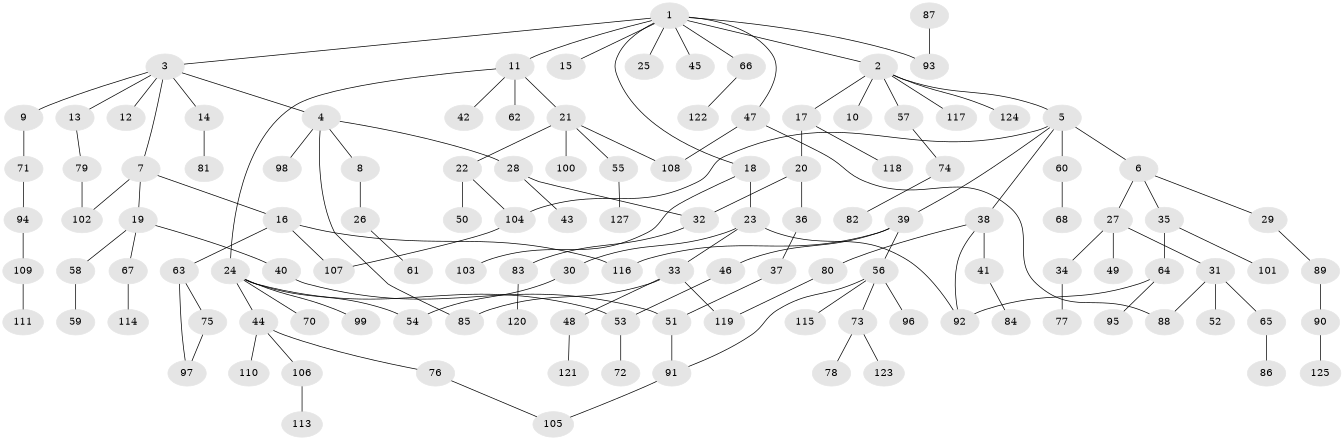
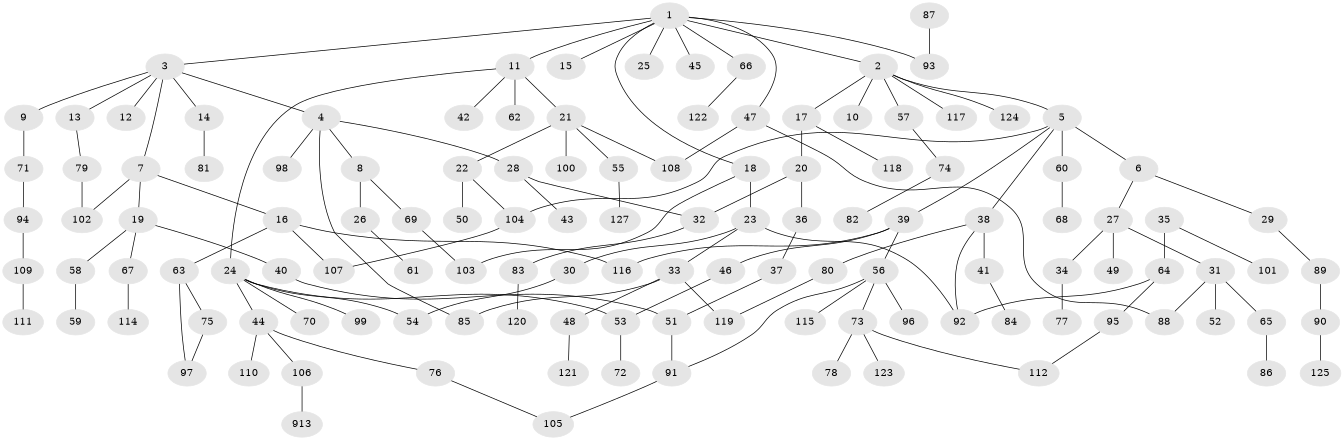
  graph {
    node [color=gray90 style=filled]
    1
    2
    3
    11
    15
    18
    25
    45
    47
    66
    93
    5
    10
    17
    57
    117
    124
    4
    7
    9
    12
    13
    14
    21
    24
    42
    62
    23
    103
    108
    88
    122
    87
    6
    38
    39
    60
    104
    20
    118
    74
    8
    28
    85
    98
    16
    19
    102
    71
    79
    81
    26
+   69
    32
    43
    27
    29
    35
    92
    41
    80
    116
    46
    56
    68
    107
    31
    34
    49
    89
    64
    101
    63
    40
    58
    67
    61
    94
    22
    55
    100
    44
    53
    54
    70
    99
    75
    97
    36
    30
    33
    51
    59
    114
    83
    37
    50
    n98 [label=127]
    48
    119
    76
    106
    110
    72
    52
    65
    77
    90
    86
    120
    121
    95
    91
    84
    73
    96
    115
    105
-   113
+   113 [label=913]
    78
+   112
    123
    82
    109
    125
    111
    1 -- 2
    1 -- 3
    1 -- 11
    1 -- 15
    1 -- 18
    1 -- 25
    1 -- 45
    1 -- 47
    1 -- 66
    1 -- 93
    2 -- 5
    2 -- 10
    2 -- 17
    2 -- 57
    2 -- 117
    2 -- 124
    3 -- 4
    3 -- 7
    3 -- 9
    3 -- 12
    3 -- 13
    3 -- 14
    11 -- 21
    11 -- 24
    11 -- 42
    11 -- 62
    18 -- 23
    18 -- 103
    47 -- 108
    47 -- 88
    66 -- 122
    5 -- 6
    5 -- 38
    5 -- 39
    5 -- 60
    5 -- 104
    17 -- 20
    17 -- 118
    57 -- 74
    4 -- 8
    4 -- 28
    4 -- 85
    4 -- 98
    7 -- 16
    7 -- 19
    7 -- 102
    9 -- 71
    13 -- 79
    14 -- 81
    21 -- 108
    21 -- 22
    21 -- 55
    21 -- 100
    24 -- 44
    24 -- 53
    24 -- 54
    24 -- 70
    24 -- 99
    23 -- 92
    23 -- 30
    23 -- 33
    87 -- 93
    6 -- 27
    6 -- 29
-   6 -- 35
    38 -- 92
    38 -- 41
    38 -- 80
    39 -- 116
    39 -- 46
    39 -- 56
    60 -- 68
    104 -- 107
    20 -- 32
    20 -- 36
    74 -- 82
    8 -- 26
+   8 -- 69
    28 -- 32
    28 -- 43
    16 -- 116
    16 -- 107
    16 -- 63
    19 -- 40
    19 -- 58
    19 -- 67
    71 -- 94
    79 -- 102
    26 -- 61
+   69 -- 103
    32 -- 83
    27 -- 31
    27 -- 34
    27 -- 49
    29 -- 89
    35 -- 64
    35 -- 101
    41 -- 84
    80 -- 119
    46 -- 53
    56 -- 91
    56 -- 73
    56 -- 96
    56 -- 115
    31 -- 88
    31 -- 52
    31 -- 65
    34 -- 77
    89 -- 90
    64 -- 92
    64 -- 95
    63 -- 75
    63 -- 97
    40 -- 51
    58 -- 59
    67 -- 114
    94 -- 109
    22 -- 104
    22 -- 50
    55 -- n98
    44 -- 76
    44 -- 106
    44 -- 110
    53 -- 72
    75 -- 97
    36 -- 37
    30 -- 54
    33 -- 85
    33 -- 48
    33 -- 119
    51 -- 91
    83 -- 120
    37 -- 51
    48 -- 121
    76 -- 105
    106 -- 113
    65 -- 86
    90 -- 125
+   95 -- 112
    91 -- 105
    73 -- 78
+   73 -- 112
    73 -- 123
    109 -- 111
  }
